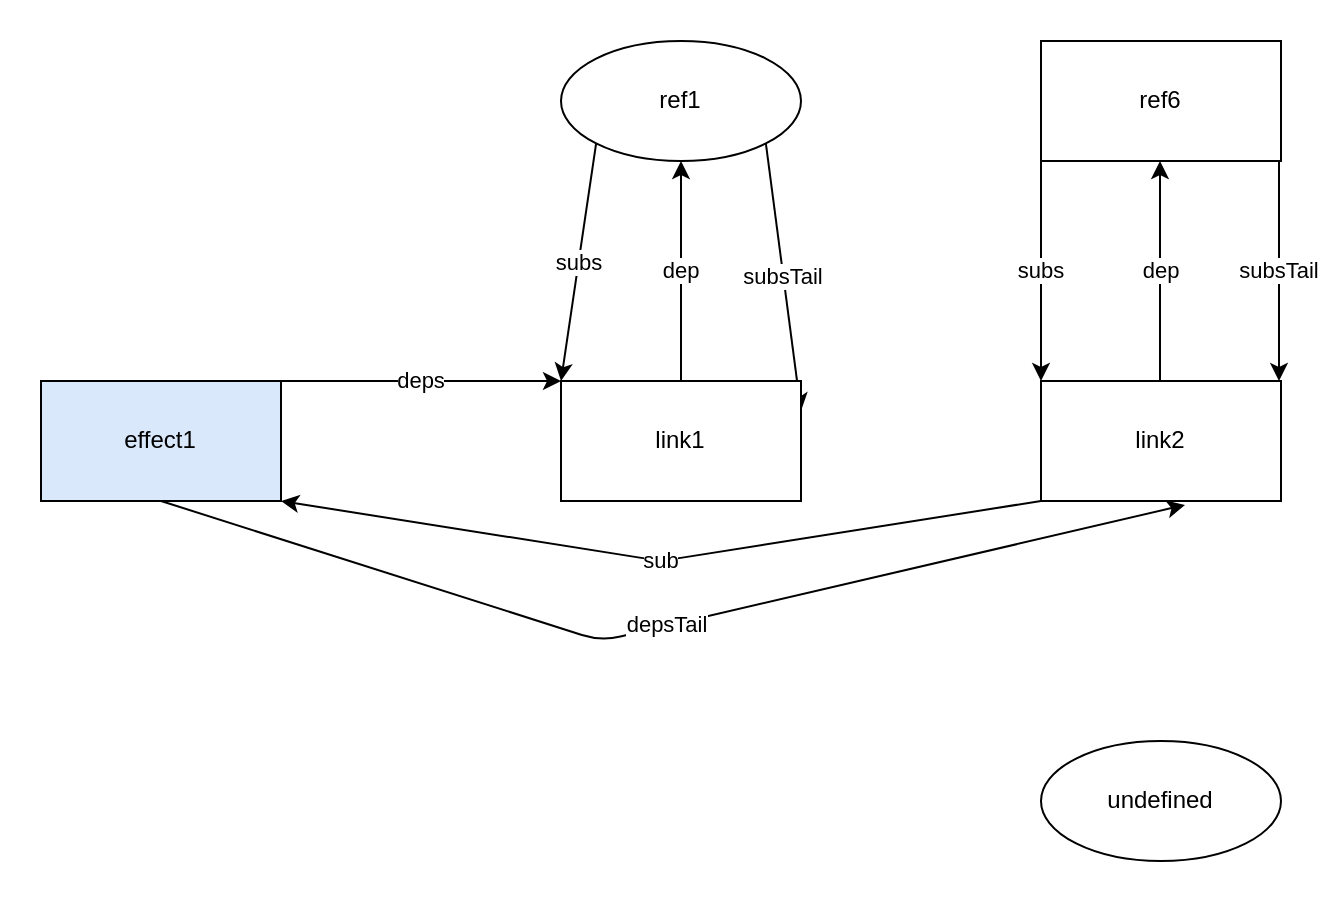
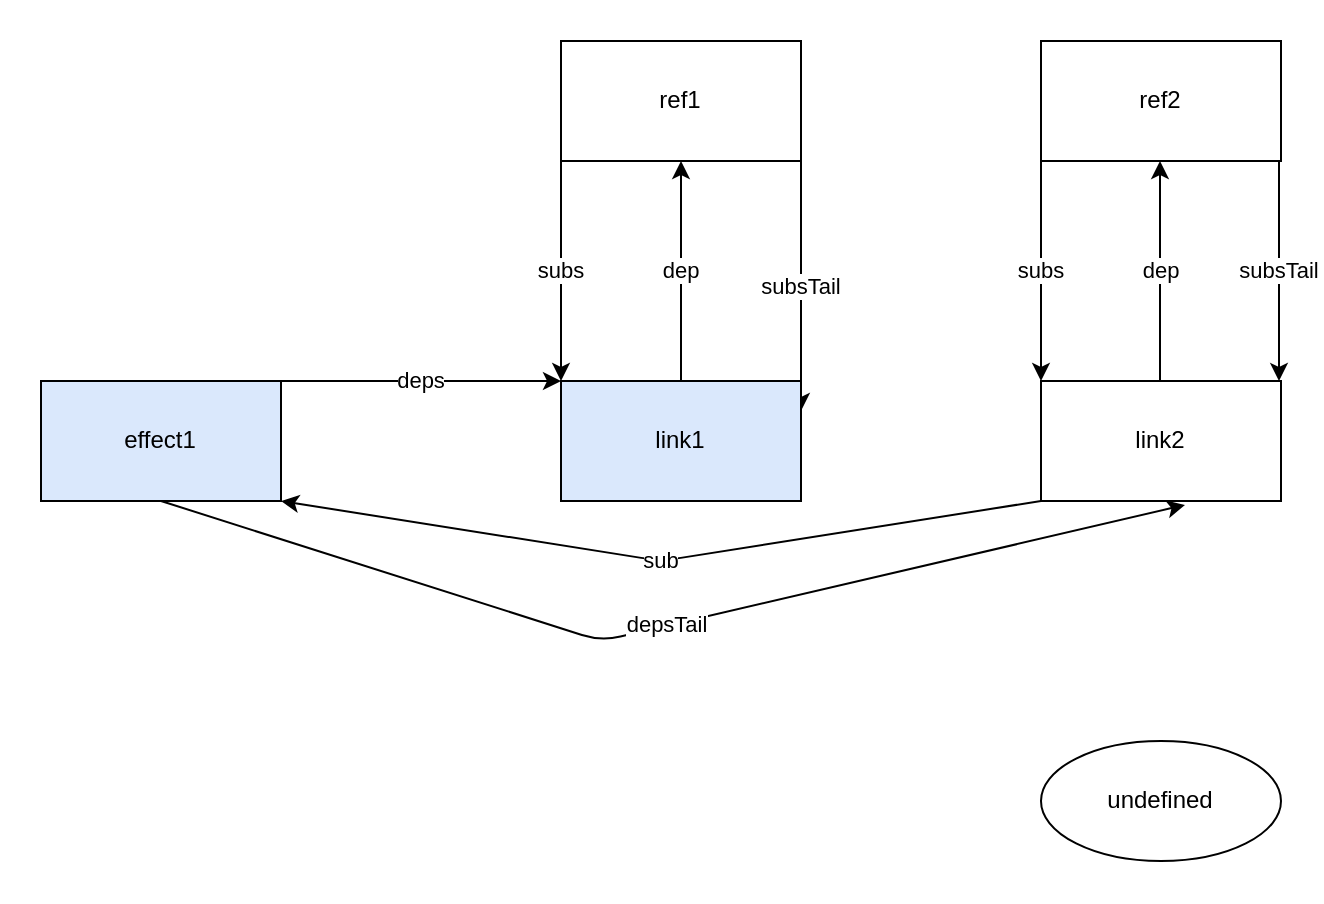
  <mxCell id="0" />
  <mxCell id="1" parent="0" />
  <mxCell id="2" value="subs" style="edgeStyle=none;html=1;exitX=0;exitY=1;exitDx=0;exitDy=0;entryX=0;entryY=0;entryDx=0;entryDy=0;" parent="1" source="4" target="6" edge="1"><mxGeometry relative="1" as="geometry" /></mxCell>
  <mxCell id="3" value="subsTail" style="edgeStyle=none;html=1;exitX=1;exitY=1;exitDx=0;exitDy=0;entryX=1;entryY=0.25;entryDx=0;entryDy=0;" edge="1" parent="1" source="4" target="6"><mxGeometry relative="1" as="geometry" /></mxCell>
- <mxCell id="4" value="ref1" style="ellipse;whiteSpace=wrap;html=1;" parent="1" vertex="1"><mxGeometry x="280" y="20" width="120" height="60" as="geometry" /></mxCell>
+ <mxCell id="4" value="ref1" style="whiteSpace=wrap;html=1;" parent="1" vertex="1"><mxGeometry x="280" y="20" width="120" height="60" as="geometry" /></mxCell>
  <mxCell id="5" value="dep" style="edgeStyle=none;html=1;exitX=0.5;exitY=0;exitDx=0;exitDy=0;entryX=0.5;entryY=1;entryDx=0;entryDy=0;" parent="1" source="6" target="4" edge="1"><mxGeometry relative="1" as="geometry"><mxPoint as="offset" /></mxGeometry></mxCell>
- <mxCell id="6" value="&lt;div&gt;link1&lt;/div&gt;" style="whiteSpace=wrap;html=1;" parent="1" vertex="1"><mxGeometry x="280" y="190" width="120" height="60" as="geometry" /></mxCell>
+ <mxCell id="6" value="&lt;div&gt;link1&lt;/div&gt;" style="whiteSpace=wrap;html=1;fillColor=#dae8fc;" parent="1" vertex="1"><mxGeometry x="280" y="190" width="120" height="60" as="geometry" /></mxCell>
  <mxCell id="7" value="depsTail" style="edgeStyle=none;html=1;exitX=0.5;exitY=1;exitDx=0;exitDy=0;entryX=0.6;entryY=1.033;entryDx=0;entryDy=0;entryPerimeter=0;" edge="1" parent="1" source="8" target="12"><mxGeometry relative="1" as="geometry"><Array as="points"><mxPoint x="300" y="320" /></Array></mxGeometry></mxCell>
  <mxCell id="8" value="effect1" style="whiteSpace=wrap;html=1;fillColor=#dae8fc;" parent="1" vertex="1"><mxGeometry x="20" y="190" width="120" height="60" as="geometry" /></mxCell>
  <mxCell id="9" value="deps" style="edgeStyle=none;html=1;exitX=1;exitY=0;exitDx=0;exitDy=0;" parent="1" source="8" edge="1"><mxGeometry relative="1" as="geometry"><mxPoint x="280" y="190" as="targetPoint" /></mxGeometry></mxCell>
- <mxCell id="10" value="ref6" style="whiteSpace=wrap;html=1;" parent="1" vertex="1"><mxGeometry x="520" y="20" width="120" height="60" as="geometry" /></mxCell>
+ <mxCell id="10" value="ref2" style="whiteSpace=wrap;html=1;" parent="1" vertex="1"><mxGeometry x="520" y="20" width="120" height="60" as="geometry" /></mxCell>
  <mxCell id="11" value="sub" style="edgeStyle=none;html=1;exitX=0;exitY=1;exitDx=0;exitDy=0;entryX=1;entryY=1;entryDx=0;entryDy=0;" edge="1" parent="1" source="12" target="8"><mxGeometry relative="1" as="geometry"><Array as="points"><mxPoint x="330" y="280" /></Array></mxGeometry></mxCell>
  <mxCell id="12" value="link2" style="whiteSpace=wrap;html=1;" parent="1" vertex="1"><mxGeometry x="520" y="190" width="120" height="60" as="geometry" /></mxCell>
  <mxCell id="13" value="subs" style="edgeStyle=none;html=1;exitX=0;exitY=1;exitDx=0;exitDy=0;entryX=0;entryY=0;entryDx=0;entryDy=0;" parent="1" edge="1"><mxGeometry relative="1" as="geometry"><mxPoint x="520" y="80" as="sourcePoint" /><mxPoint x="520" y="190" as="targetPoint" /></mxGeometry></mxCell>
  <mxCell id="14" value="subsTail" style="edgeStyle=none;html=1;exitX=1;exitY=1;exitDx=0;exitDy=0;entryX=1;entryY=0;entryDx=0;entryDy=0;" parent="1" edge="1"><mxGeometry relative="1" as="geometry"><mxPoint x="639" y="80" as="sourcePoint" /><mxPoint x="639" y="190" as="targetPoint" /></mxGeometry></mxCell>
  <mxCell id="15" value="dep" style="edgeStyle=none;html=1;exitX=0.5;exitY=0;exitDx=0;exitDy=0;entryX=0.5;entryY=1;entryDx=0;entryDy=0;" parent="1" edge="1"><mxGeometry relative="1" as="geometry"><mxPoint x="579.5" y="190" as="sourcePoint" /><mxPoint x="579.5" y="80" as="targetPoint" /><mxPoint as="offset" /></mxGeometry></mxCell>
  <mxCell id="16" value="undefined" style="ellipse;whiteSpace=wrap;html=1;" parent="1" vertex="1"><mxGeometry x="520" y="370" width="120" height="60" as="geometry" /></mxCell>
